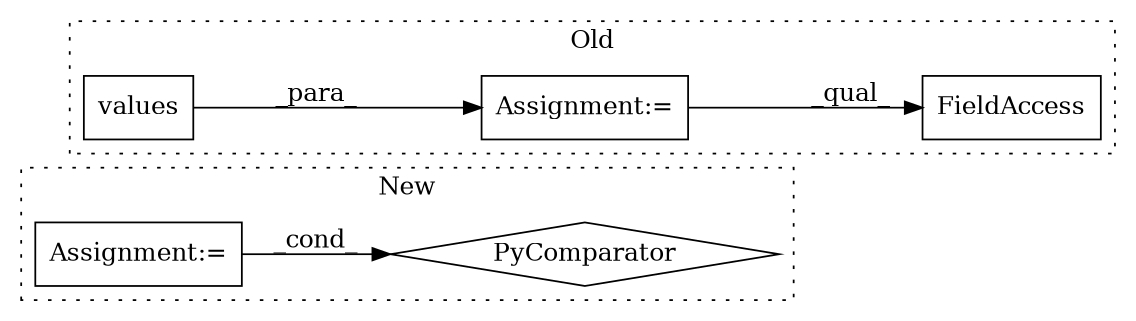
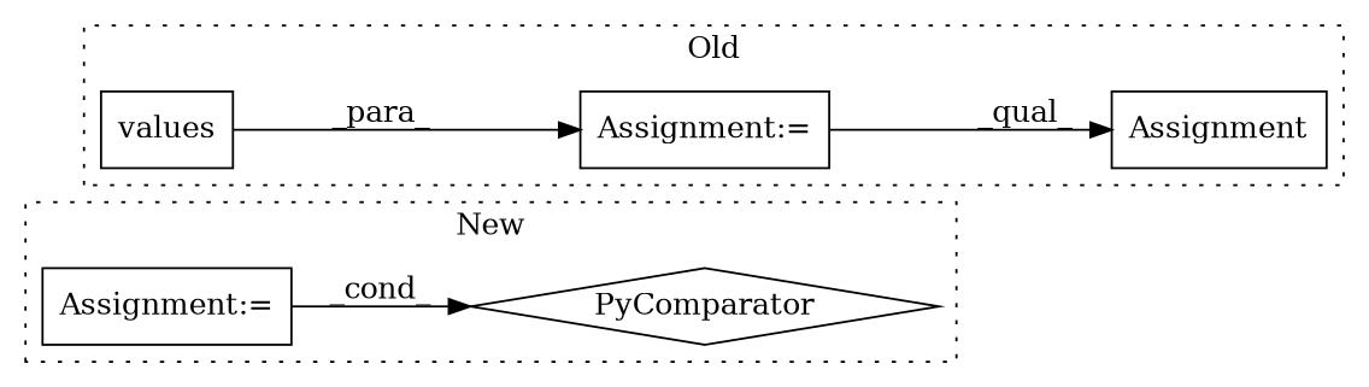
  digraph {
    rankdir=LR
    node [a=7 shape=box]
    n1 [a=113 l=28 label=PyComparator s=7882 shape=diamond]
    n2 [l=1 label="Assignment:=" s=7541]
    n3 [a=32 l=8 label=values s=7279]
-   n4 [a=22 l=20 label=FieldAccess s=7303]
+   n4 [a=22 l=20 label=Assignment s=7303]
    n5 [l="53,2" label="Assignment:=" s="7162,7289"]
    subgraph cluster_1 {
      label=New
      style=dotted
      n1
      n2
    }
    subgraph cluster_2 {
      label=Old
      style=dotted
      n3
      n4
      n5
    }
    n2 -> n1 [label=_cond_]
    n3 -> n5 [label=_para_]
    n5 -> n4 [label=_qual_]
  }
